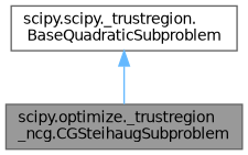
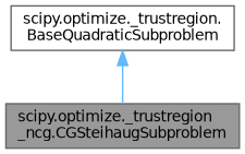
  digraph {
    node [color=gray40 fontname=Helvetica fontsize=10 shape=box style=filled]
    n1 [fillcolor=grey60 fontcolor=black height=0.2 label="scipy.optimize._trustregion\l_ncg.CGSteihaugSubproblem" width=0.4]
-   n2 [fillcolor=white height=0.2 label="scipy.scipy._trustregion.\lBaseQuadraticSubproblem" width=0.4]
+   n2 [fillcolor=white height=0.2 label="scipy.optimize._trustregion.\lBaseQuadraticSubproblem" width=0.4]
    n2 -> n1 [color=steelblue1 dir=back fontname=Helvetica fontsize=10 labelfontname=Helvetica labelfontsize=10 style=solid]
  }
